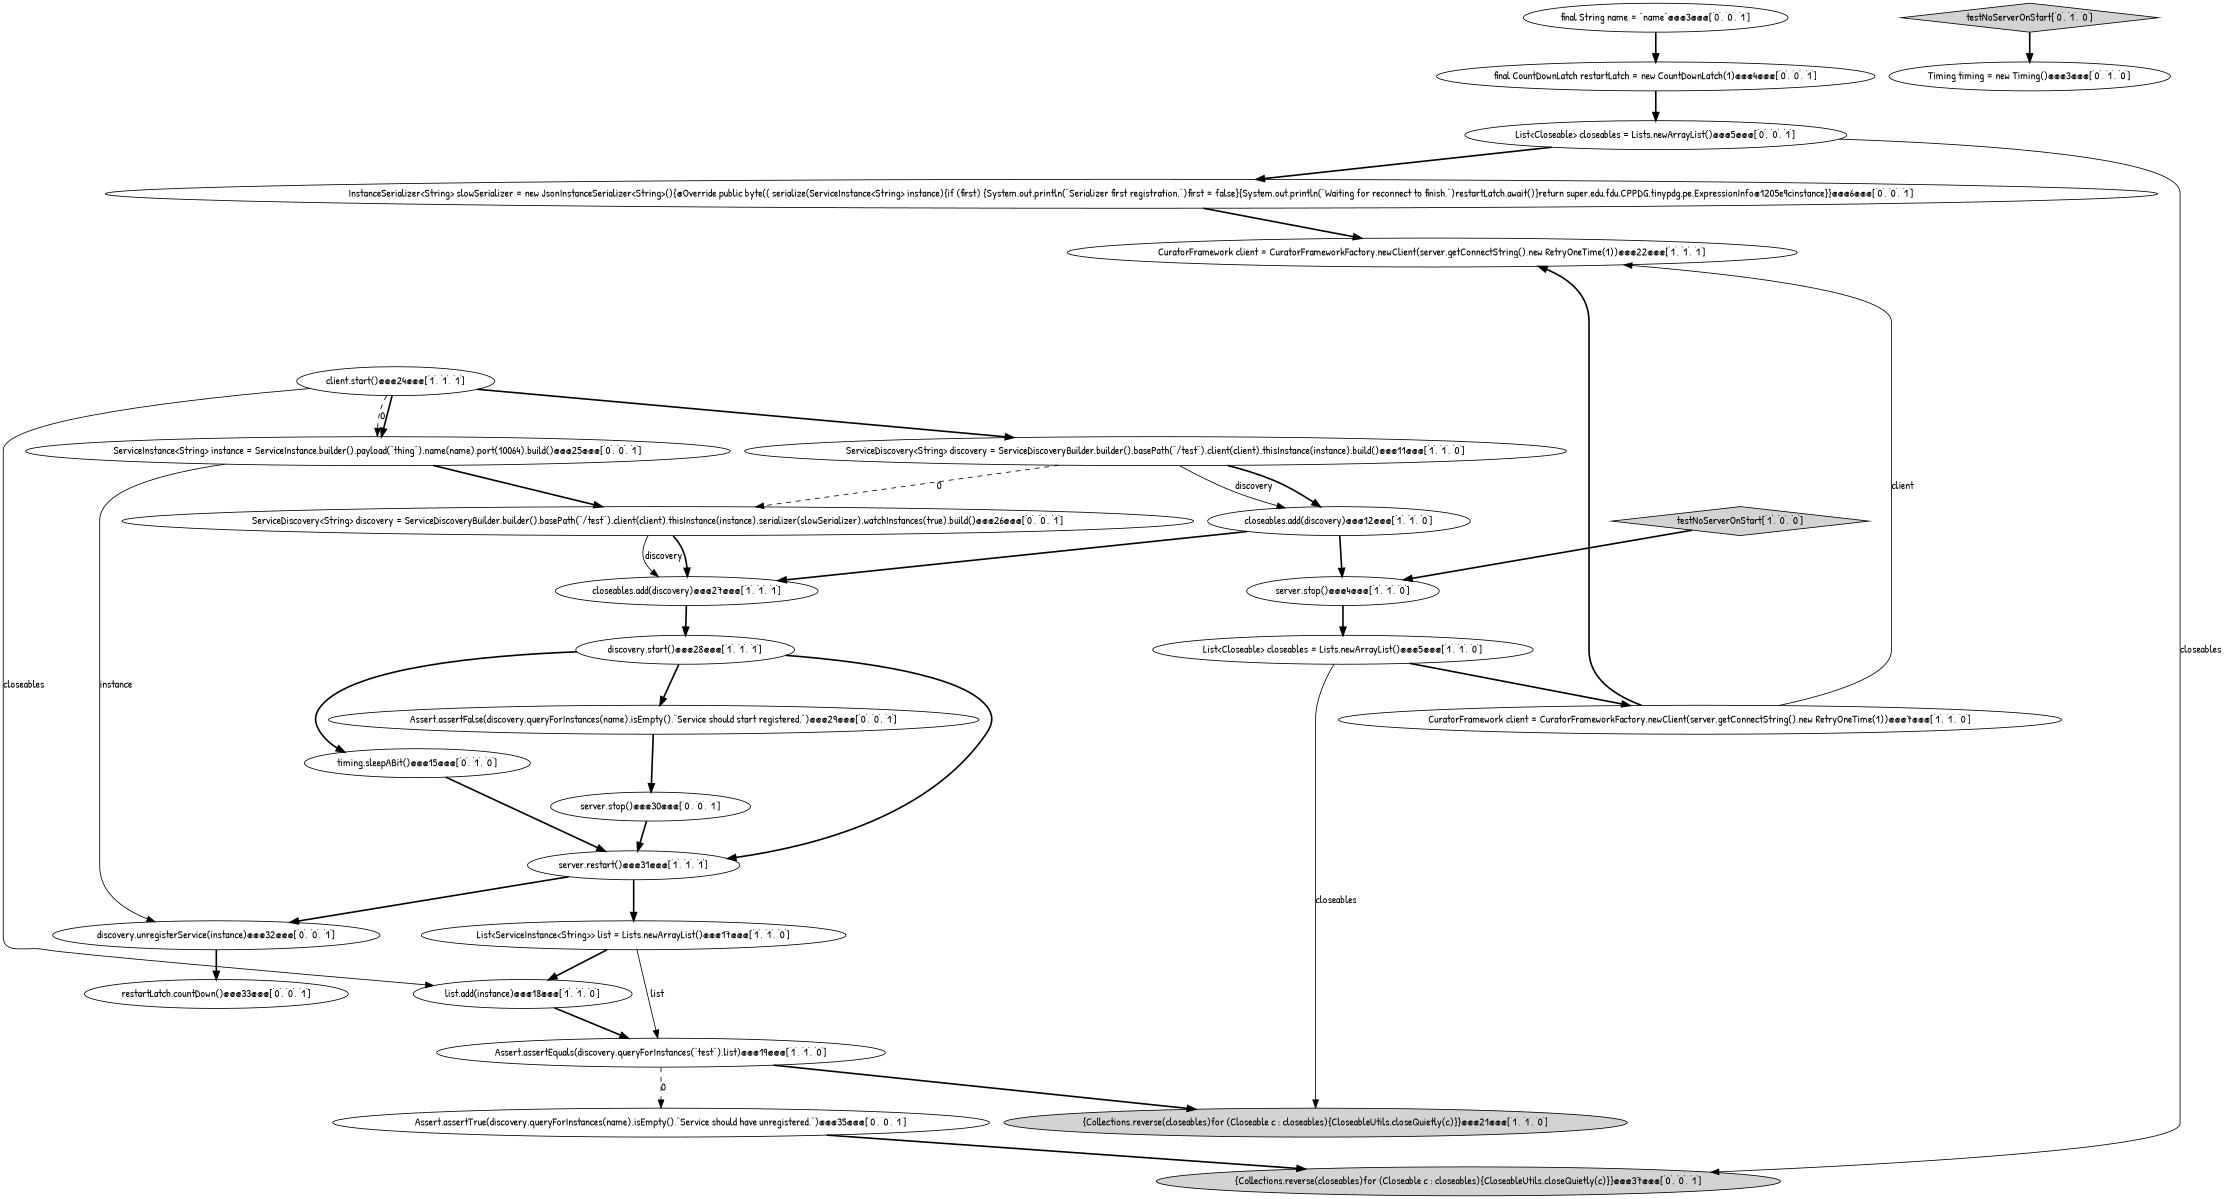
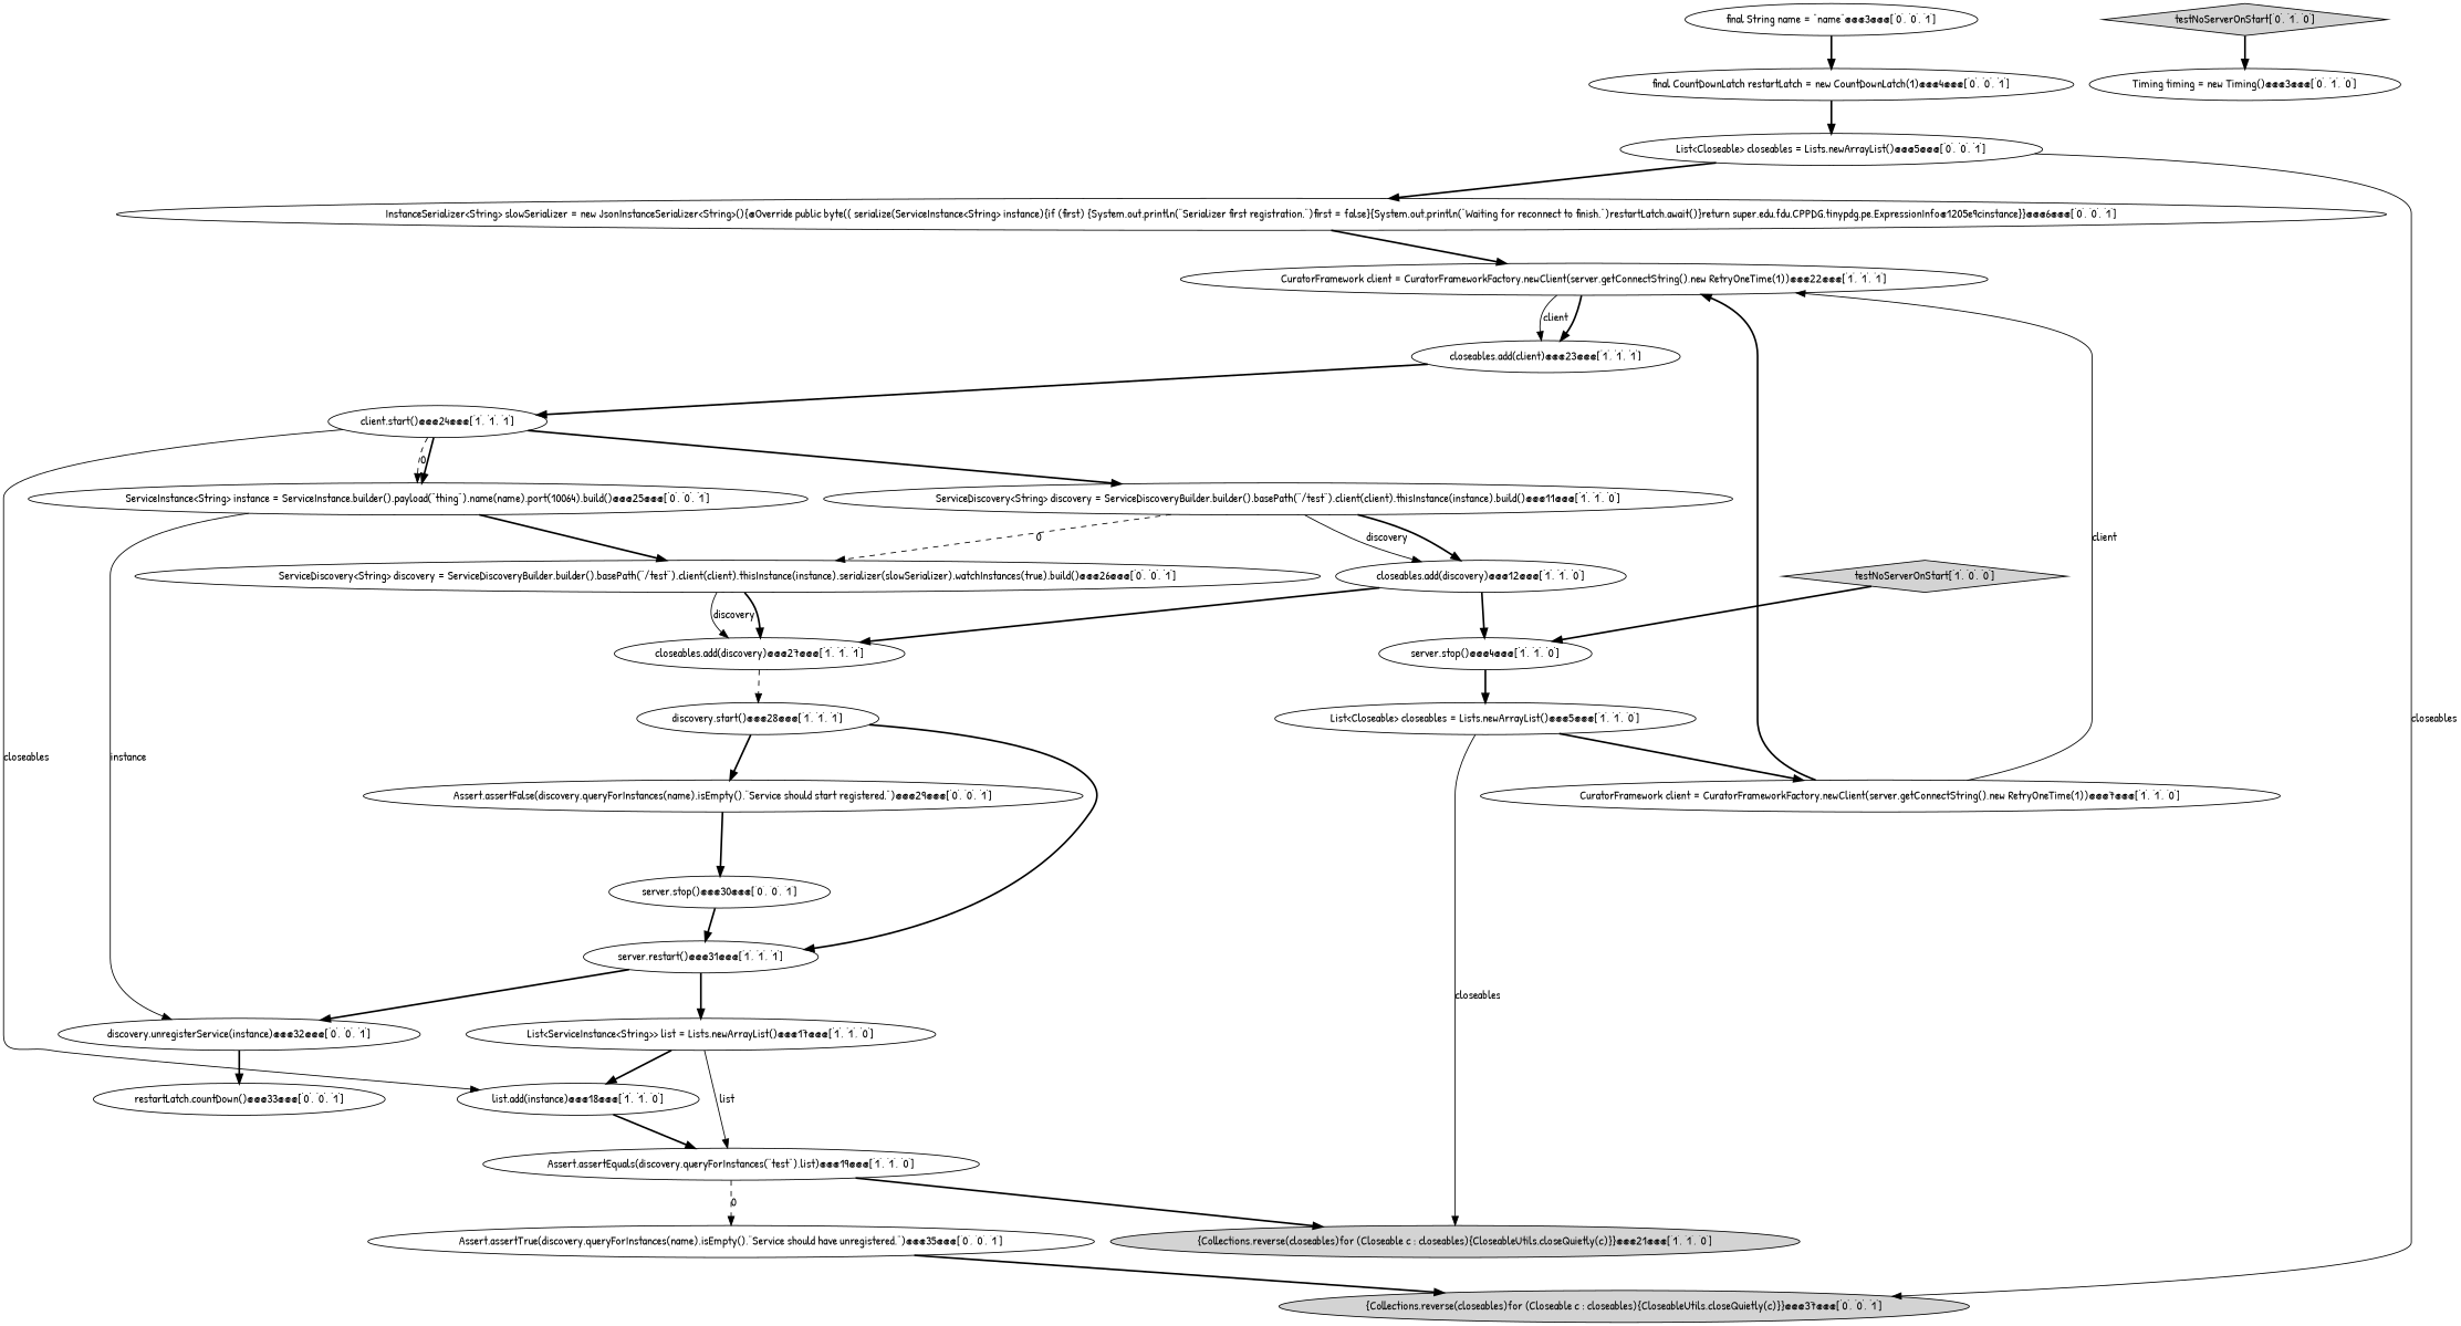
  digraph {
    fontname="Patrick Hand"
    node [fillcolor=white fontname="Patrick Hand" shape=ellipse style=filled]
    edge [fontname="Patrick Hand" style=bold]
    n1 [label="closeables.add(discovery)@@@27@@@['1', '1', '1']"]
    n2 [label="discovery.start()@@@28@@@['1', '1', '1']"]
-   n3 [label="timing.sleepABit()@@@15@@@['0', '1', '0']"]
    n4 [label="server.restart()@@@31@@@['1', '1', '1']"]
    n5 [label="Assert.assertFalse(discovery.queryForInstances(name).isEmpty(),\"Service should start registered.\")@@@29@@@['0', '0', '1']"]
    n6 [label="List<ServiceInstance<String>> list = Lists.newArrayList()@@@17@@@['1', '1', '0']"]
    n7 [label="list.add(instance)@@@18@@@['1', '1', '0']"]
    n8 [label="Assert.assertEquals(discovery.queryForInstances(\"test\"),list)@@@19@@@['1', '1', '0']"]
    n9 [label="Assert.assertTrue(discovery.queryForInstances(name).isEmpty(),\"Service should have unregistered.\")@@@35@@@['0', '0', '1']"]
    n10 [fillcolor=lightgray label="{Collections.reverse(closeables)for (Closeable c : closeables){CloseableUtils.closeQuietly(c)}}@@@21@@@['1', '1', '0']"]
    n11 [label="discovery.unregisterService(instance)@@@32@@@['0', '0', '1']"]
    n12 [label="final String name = \"name\"@@@3@@@['0', '0', '1']"]
    n13 [label="final CountDownLatch restartLatch = new CountDownLatch(1)@@@4@@@['0', '0', '1']"]
    n14 [label="ServiceInstance<String> instance = ServiceInstance.builder().payload(\"thing\").name(name).port(10064).build()@@@25@@@['0', '0', '1']"]
    n15 [label="ServiceDiscovery<String> discovery = ServiceDiscoveryBuilder.builder().basePath(\"/test\").client(client).thisInstance(instance).serializer(slowSerializer).watchInstances(true).build()@@@26@@@['0', '0', '1']"]
    n16 [label="restartLatch.countDown()@@@33@@@['0', '0', '1']"]
    n17 [fillcolor=lightgray label="{Collections.reverse(closeables)for (Closeable c : closeables){CloseableUtils.closeQuietly(c)}}@@@37@@@['0', '0', '1']"]
    n18 [label="Timing timing = new Timing()@@@3@@@['0', '1', '0']"]
    n19 [label="server.stop()@@@4@@@['1', '1', '0']"]
    n20 [label="List<Closeable> closeables = Lists.newArrayList()@@@5@@@['1', '1', '0']"]
    n21 [label="List<Closeable> closeables = Lists.newArrayList()@@@5@@@['0', '0', '1']"]
    n22 [label="InstanceSerializer<String> slowSerializer = new JsonInstanceSerializer<String>(){@Override public byte(( serialize(ServiceInstance<String> instance){if (first) {System.out.println(\"Serializer first registration.\")first = false}{System.out.println(\"Waiting for reconnect to finish.\")restartLatch.await()}return super.edu.fdu.CPPDG.tinypdg.pe.ExpressionInfo@1205e9cinstance}}@@@6@@@['0', '0', '1']"]
    n23 [label="CuratorFramework client = CuratorFrameworkFactory.newClient(server.getConnectString(),new RetryOneTime(1))@@@22@@@['1', '1', '1']"]
+   n24 [label="closeables.add(client)@@@23@@@['1', '1', '1']"]
    n25 [label="client.start()@@@24@@@['1', '1', '1']"]
    n26 [label="server.stop()@@@30@@@['0', '0', '1']"]
    n27 [fillcolor=lightgray label="testNoServerOnStart['1', '0', '0']" shape=diamond]
    n28 [label="ServiceDiscovery<String> discovery = ServiceDiscoveryBuilder.builder().basePath(\"/test\").client(client).thisInstance(instance).build()@@@11@@@['1', '1', '0']"]
    n29 [label="closeables.add(discovery)@@@12@@@['1', '1', '0']"]
    n30 [label="CuratorFramework client = CuratorFrameworkFactory.newClient(server.getConnectString(),new RetryOneTime(1))@@@7@@@['1', '1', '0']"]
    n31 [fillcolor=lightgray label="testNoServerOnStart['0', '1', '0']" shape=diamond]
-   n1 -> n2
-   n2 -> n3
+   n1 -> n2 [style=dashed]
    n2 -> n4
    n2 -> n5
-   n3 -> n4
    n4 -> n6
    n4 -> n11
    n5 -> n26
    n6 -> n7
    n6 -> n8 [label=list style=solid]
    n7 -> n8
    n8 -> n9 [label=0 style=dashed]
    n8 -> n10
    n9 -> n17
    n11 -> n16
    n12 -> n13
    n13 -> n21
    n14 -> n11 [label=instance style=solid]
    n14 -> n15
    n15 -> n1 [label=discovery style=solid]
    n15 -> n1
    n19 -> n20
    n20 -> n10 [label=closeables style=solid]
    n20 -> n30
    n21 -> n17 [label=closeables style=solid]
    n21 -> n22
    n22 -> n23
+   n23 -> n24
+   n23 -> n24 [label=client style=solid]
+   n24 -> n25
    n25 -> n7 [label=closeables style=solid]
    n25 -> n14 [label=0 style=dashed]
    n25 -> n14
    n25 -> n28
    n26 -> n4
    n27 -> n19
    n28 -> n15 [label=0 style=dashed]
    n28 -> n29 [label=discovery style=solid]
    n28 -> n29
    n29 -> n1
    n29 -> n19
    n30 -> n23
    n30 -> n23 [label=client style=solid]
    n31 -> n18
  }
